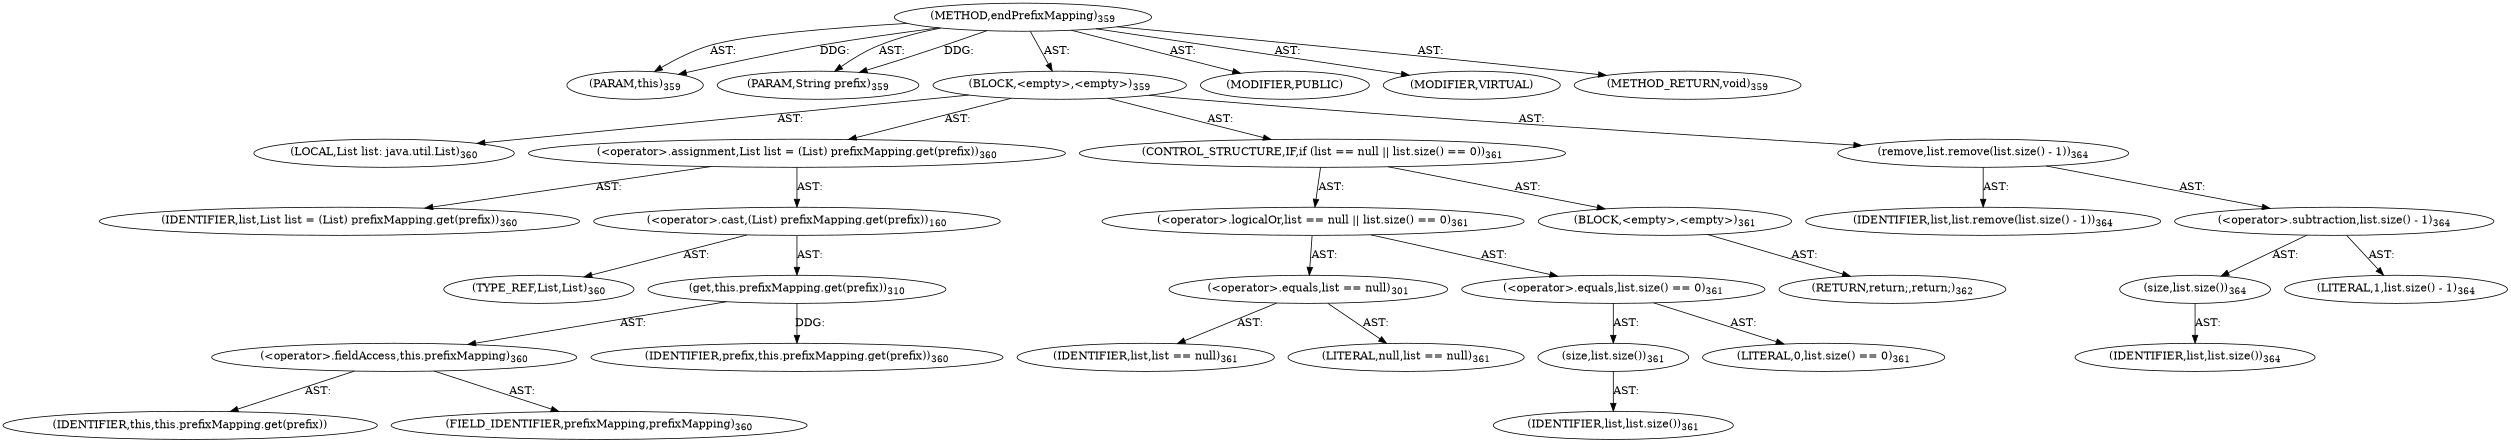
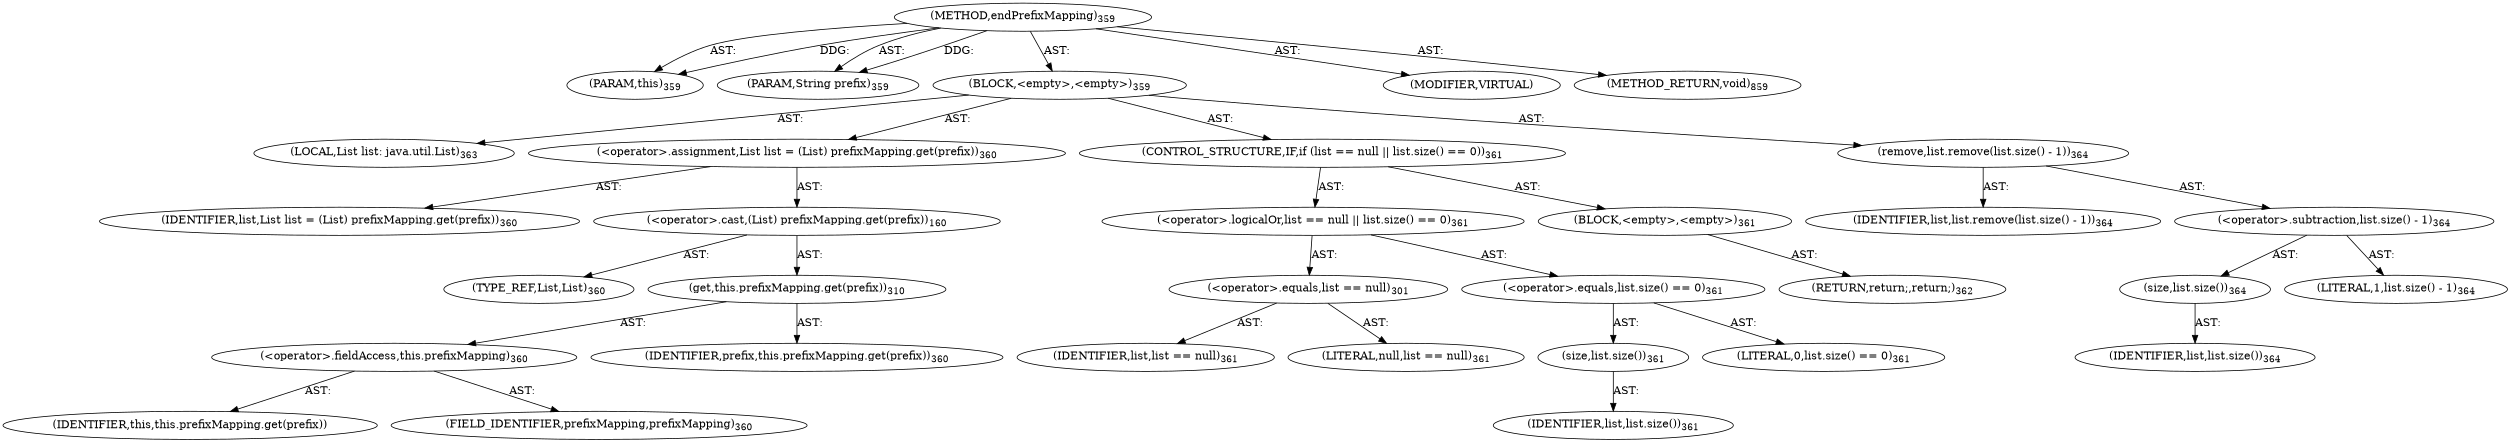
  digraph {
    n1 [label=<(METHOD,endPrefixMapping)<SUB>359</SUB>>]
    n2 [label=<(PARAM,this)<SUB>359</SUB>>]
    n3 [label=<(PARAM,String prefix)<SUB>359</SUB>>]
    n4 [label=<(BLOCK,&lt;empty&gt;,&lt;empty&gt;)<SUB>359</SUB>>]
-   n5 [label=<(MODIFIER,PUBLIC)>]
    n6 [label=<(MODIFIER,VIRTUAL)>]
-   n7 [label=<(METHOD_RETURN,void)<SUB>359</SUB>>]
-   n8 [label=<(LOCAL,List list: java.util.List)<SUB>360</SUB>>]
+   n7 [label=<(METHOD_RETURN,void)<SUB>859</SUB>>]
+   n8 [label=<(LOCAL,List list: java.util.List)<SUB>363</SUB>>]
    n9 [label=<(&lt;operator&gt;.assignment,List list = (List) prefixMapping.get(prefix))<SUB>360</SUB>>]
    n10 [label=<(CONTROL_STRUCTURE,IF,if (list == null || list.size() == 0))<SUB>361</SUB>>]
    n11 [label=<(remove,list.remove(list.size() - 1))<SUB>364</SUB>>]
    n12 [label=<(IDENTIFIER,list,List list = (List) prefixMapping.get(prefix))<SUB>360</SUB>>]
    n13 [label=<(&lt;operator&gt;.cast,(List) prefixMapping.get(prefix))<SUB>160</SUB>>]
    n14 [label=<(&lt;operator&gt;.logicalOr,list == null || list.size() == 0)<SUB>361</SUB>>]
    n15 [label=<(BLOCK,&lt;empty&gt;,&lt;empty&gt;)<SUB>361</SUB>>]
    n16 [label=<(IDENTIFIER,list,list.remove(list.size() - 1))<SUB>364</SUB>>]
    n17 [label=<(&lt;operator&gt;.subtraction,list.size() - 1)<SUB>364</SUB>>]
    n18 [label=<(TYPE_REF,List,List)<SUB>360</SUB>>]
    n19 [label=<(get,this.prefixMapping.get(prefix))<SUB>310</SUB>>]
    n20 [label=<(&lt;operator&gt;.fieldAccess,this.prefixMapping)<SUB>360</SUB>>]
    n21 [label=<(IDENTIFIER,prefix,this.prefixMapping.get(prefix))<SUB>360</SUB>>]
    n22 [label=<(IDENTIFIER,this,this.prefixMapping.get(prefix))>]
    n23 [label=<(FIELD_IDENTIFIER,prefixMapping,prefixMapping)<SUB>360</SUB>>]
    n24 [label=<(&lt;operator&gt;.equals,list == null)<SUB>301</SUB>>]
    n25 [label=<(&lt;operator&gt;.equals,list.size() == 0)<SUB>361</SUB>>]
    n26 [label=<(RETURN,return;,return;)<SUB>362</SUB>>]
    n27 [label=<(IDENTIFIER,list,list == null)<SUB>361</SUB>>]
    n28 [label=<(LITERAL,null,list == null)<SUB>361</SUB>>]
    n29 [label=<(size,list.size())<SUB>361</SUB>>]
    n30 [label=<(LITERAL,0,list.size() == 0)<SUB>361</SUB>>]
    n31 [label=<(IDENTIFIER,list,list.size())<SUB>361</SUB>>]
    n32 [label=<(size,list.size())<SUB>364</SUB>>]
    n33 [label=<(LITERAL,1,list.size() - 1)<SUB>364</SUB>>]
    n34 [label=<(IDENTIFIER,list,list.size())<SUB>364</SUB>>]
    n1 -> n2 [label="AST: "]
    n1 -> n2 [label="DDG: "]
    n1 -> n3 [label="AST: "]
    n1 -> n3 [label="DDG: "]
    n1 -> n4 [label="AST: "]
-   n1 -> n5 [label="AST: "]
    n1 -> n6 [label="AST: "]
    n1 -> n7 [label="AST: "]
    n4 -> n8 [label="AST: "]
    n4 -> n9 [label="AST: "]
    n4 -> n10 [label="AST: "]
    n4 -> n11 [label="AST: "]
    n9 -> n12 [label="AST: "]
    n9 -> n13 [label="AST: "]
    n10 -> n14 [label="AST: "]
    n10 -> n15 [label="AST: "]
    n11 -> n16 [label="AST: "]
    n11 -> n17 [label="AST: "]
    n13 -> n18 [label="AST: "]
    n13 -> n19 [label="AST: "]
    n14 -> n24 [label="AST: "]
    n14 -> n25 [label="AST: "]
    n15 -> n26 [label="AST: "]
    n17 -> n32 [label="AST: "]
    n17 -> n33 [label="AST: "]
    n19 -> n20 [label="AST: "]
-   n19 -> n21 [label="DDG: "]
+   n19 -> n21 [label="AST: "]
    n20 -> n22 [label="AST: "]
    n20 -> n23 [label="AST: "]
    n24 -> n27 [label="AST: "]
    n24 -> n28 [label="AST: "]
    n25 -> n29 [label="AST: "]
    n25 -> n30 [label="AST: "]
    n29 -> n31 [label="AST: "]
    n32 -> n34 [label="AST: "]
  }
